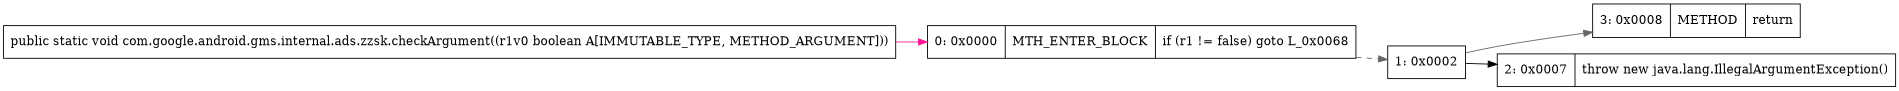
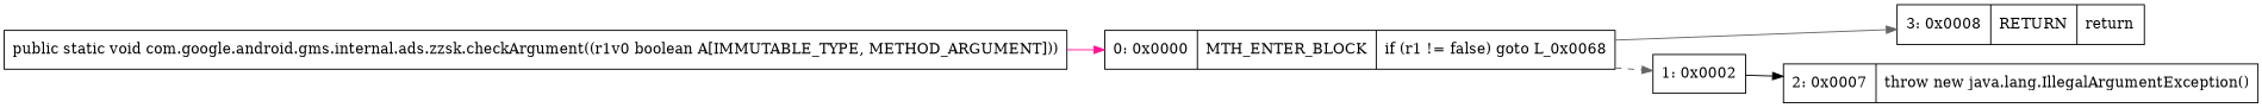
  digraph {
    rankdir=LR
    node [shape=record]
    edge [color=gray40]
    n1 [label="{0\:\ 0x0000|MTH_ENTER_BLOCK\l|if (r1 != false) goto L_0x0068\l}"]
    n2 [label="{1\:\ 0x0002}"]
-   n3 [label="{3\:\ 0x0008|METHOD\l|return\l}"]
+   n3 [label="{3\:\ 0x0008|RETURN\l|return\l}"]
    n4 [label="{2\:\ 0x0007|throw new java.lang.IllegalArgumentException()\l}"]
    n5 [label="{public static void com.google.android.gms.internal.ads.zzsk.checkArgument((r1v0 boolean A[IMMUTABLE_TYPE, METHOD_ARGUMENT])) }"]
    n1 -> n2 [style=dashed]
-   n2 -> n3
+   n1 -> n3
    n2 -> n4 [color=black]
    n5 -> n1 [color=deeppink]
  }
